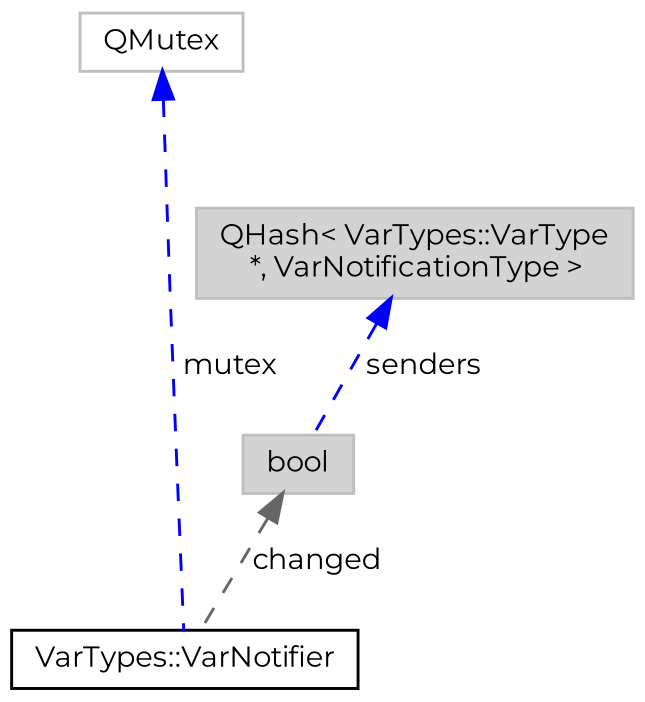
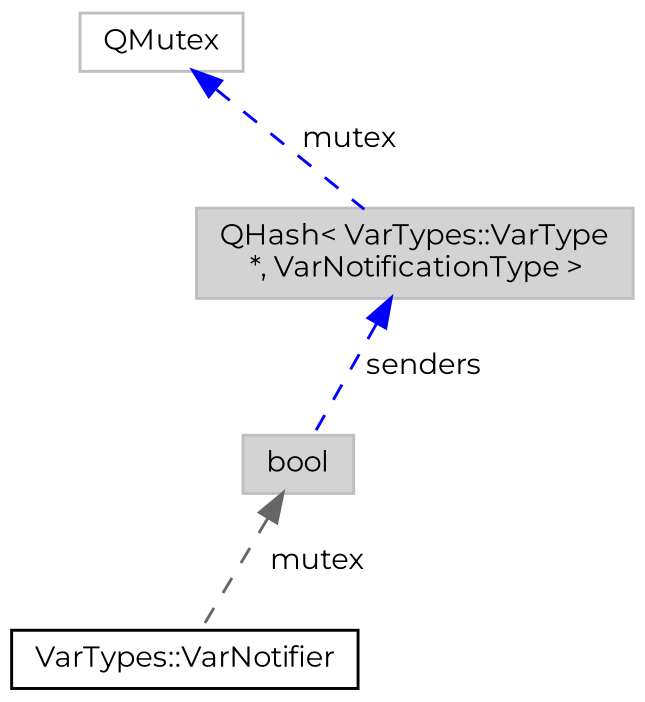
  digraph {
    fontname=Montserrat
    node [color=grey75 fillcolor=white fontname=Montserrat fontsize=10 shape=record style=filled]
    edge [color=blue dir=back fontname=Montserrat fontsize=10 labelfontname=Helvetica labelfontsize=10 style=dashed]
    n1 [color=black fontcolor=black height=0.2 label="VarTypes::VarNotifier" width=0.4]
    n2 [fillcolor=lightgrey height=0.2 label="QHash\< VarTypes::VarType\l *, VarNotificationType \>" width=0.4]
    n3 [fillcolor=lightgrey height=0.2 label=bool width=0.4]
    n4 [height=0.2 label=QMutex width=0.4]
    n2 -> n3 [label=" senders"]
-   n3 -> n1 [color=gray40 label=" changed"]
-   n4 -> n1 [label=" mutex"]
+   n3 -> n1 [color=gray40 label=" mutex"]
+   n4 -> n2 [label=" mutex"]
  }
